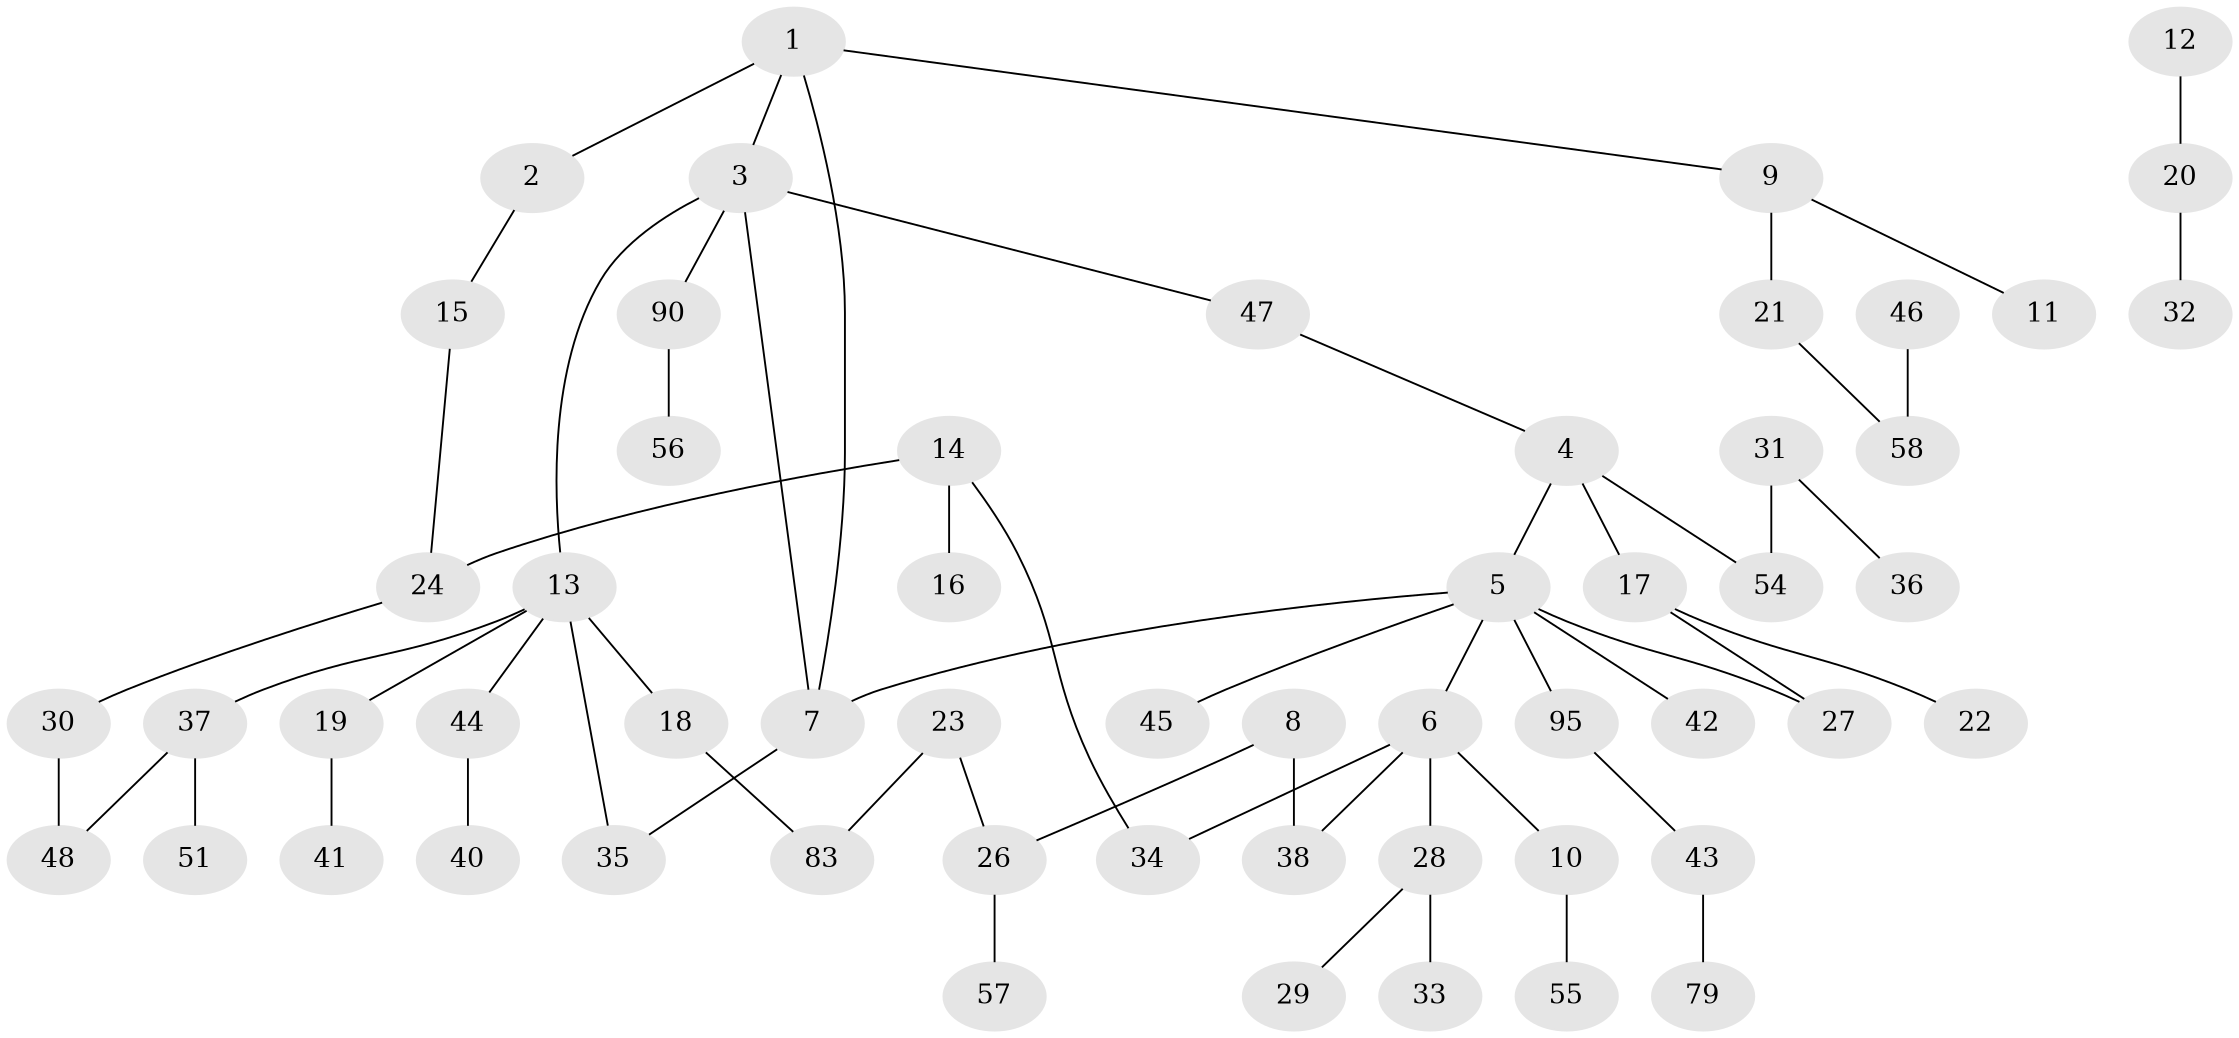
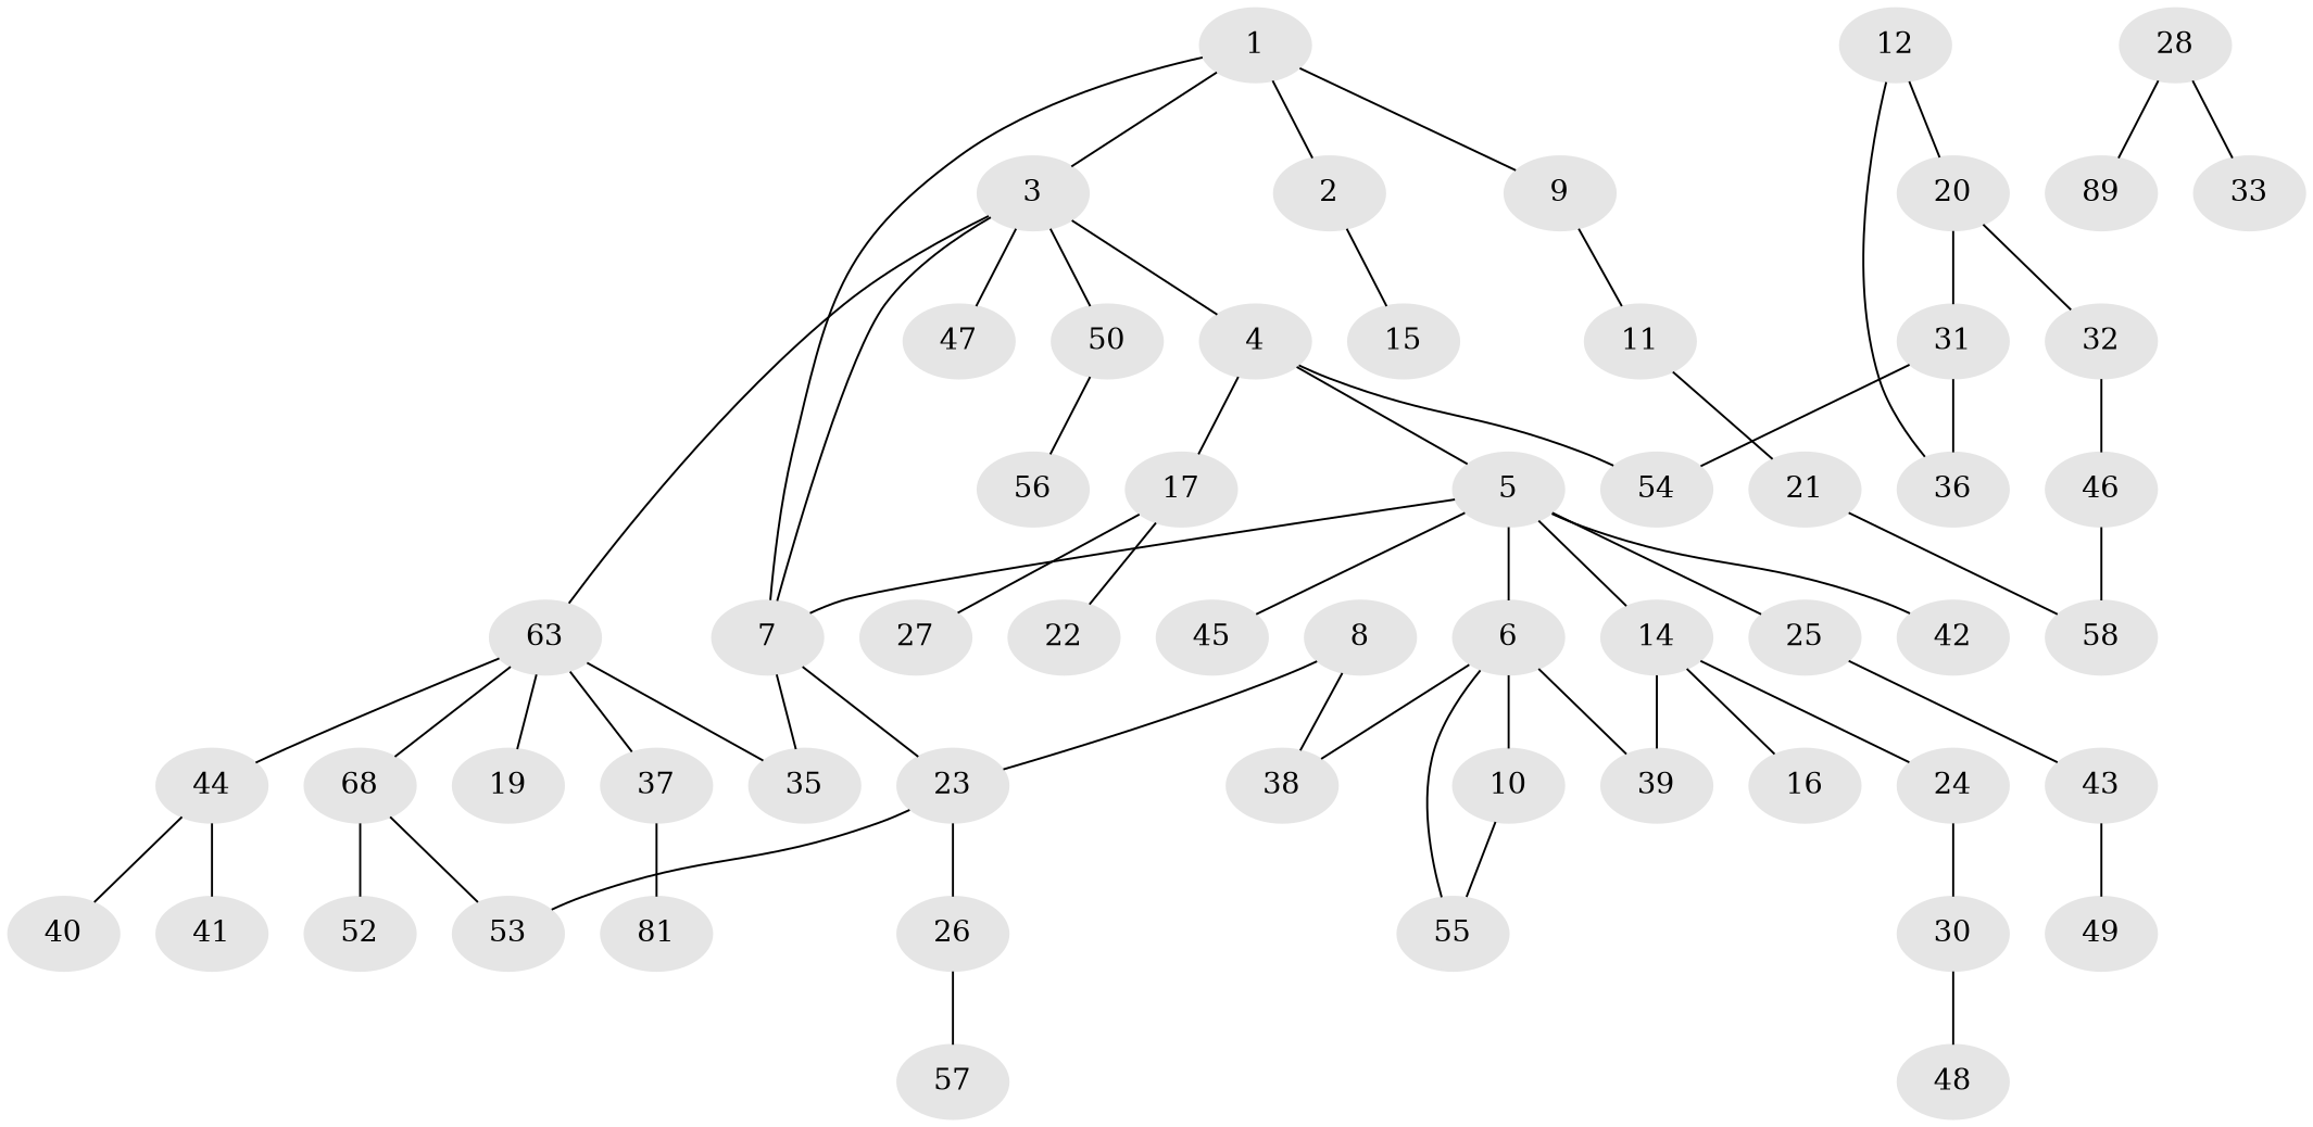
  graph {
    node [color=gray90 style=filled]
    1
    2
    3
    7
    9
    15
    4
-   13
+   13 [label=63]
    47
-   50 [label=90]
+   50
    23
    35
    11
    12
    20
    36
    24
    5
    17
    54
    8
    38
-   18
+   18 [label=68]
    19
    37
    44
    56
    6
    14
-   25 [label=95]
+   25
    42
    45
    22
    27
    10
    28
-   34
+   34 [label=39]
    16
    43
    55
-   29
+   29 [label=89]
    33
-   53 [label=83]
+   53
    26
    21
    58
    31
    32
+   52
    41
    48
-   51
+   51 [label=81]
    40
    30
    46
    57
-   49 [label=79]
+   49
    1 -- 2
    1 -- 3
    1 -- 7
    1 -- 9
    2 -- 15
    3 -- 7
-   47 -- 4
+   3 -- 4
    3 -- 13
    3 -- 47
    3 -- 50
+   7 -- 23
    7 -- 35
    9 -- 11
-   15 -- 24
    4 -- 5
    4 -- 17
    4 -- 54
    13 -- 35
    13 -- 18
    13 -- 19
    13 -- 37
    13 -- 44
    50 -- 56
    23 -- 53
    23 -- 26
-   9 -- 21
+   11 -- 21
    12 -- 20
+   12 -- 36
+   20 -- 31
    20 -- 32
    24 -- 30
    5 -- 7
    5 -- 6
-   5 -- 27
+   5 -- 14
    5 -- 25
    5 -- 42
    5 -- 45
    17 -- 22
    17 -- 27
-   8 -- 26
+   8 -- 23
    8 -- 38
    18 -- 53
-   19 -- 41
-   37 -- 48
+   18 -- 52
+   44 -- 41
    37 -- 51
    44 -- 40
    6 -- 38
    6 -- 10
-   6 -- 28
+   6 -- 55
    6 -- 34
    14 -- 24
    14 -- 34
    14 -- 16
    25 -- 43
    10 -- 55
    28 -- 29
    28 -- 33
    43 -- 49
    26 -- 57
    21 -- 58
    31 -- 36
    31 -- 54
+   32 -- 46
    30 -- 48
    46 -- 58
  }
